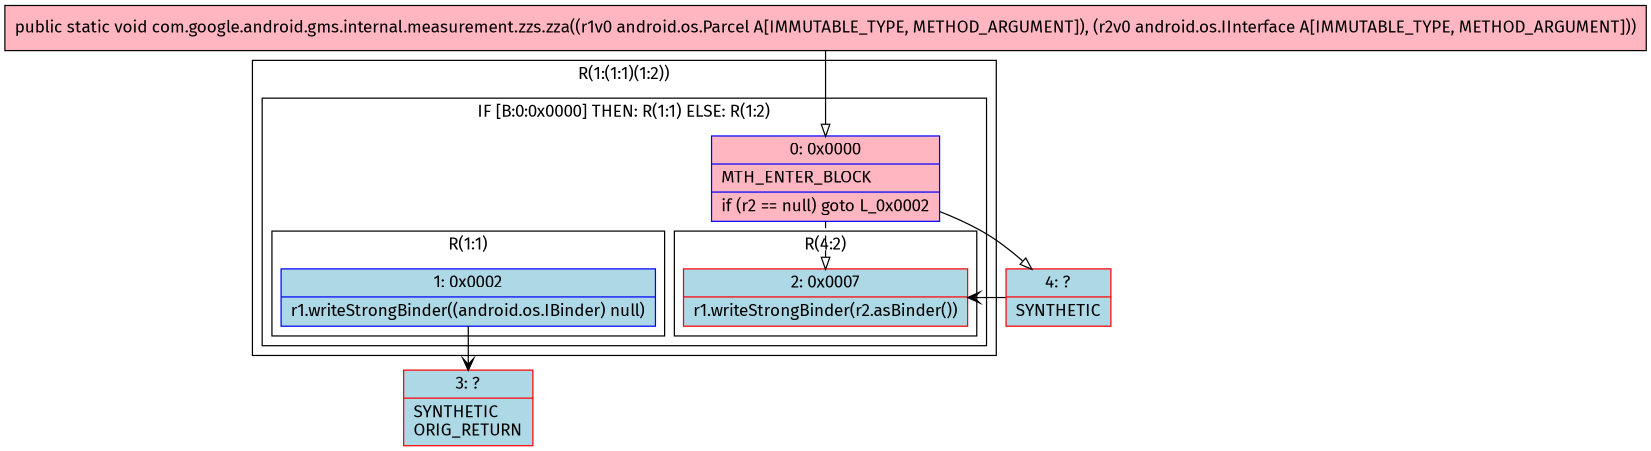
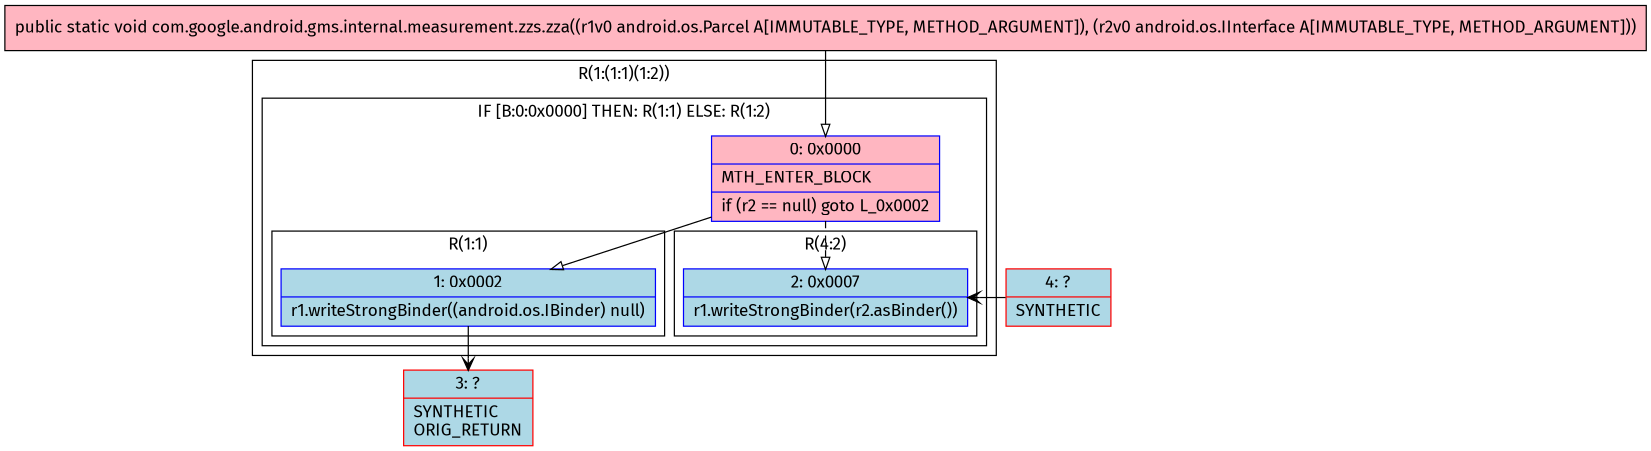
  digraph {
    fontname="Fira Sans"
    node [color=blue fillcolor=lightblue fontname="Fira Sans" shape=record style=filled]
    edge [arrowhead=onormal fontname="Fira Sans"]
    n1 [label="{1\:\ 0x0002|r1.writeStrongBinder((android.os.IBinder) null)\l}"]
-   n2 [color=red label="{2\:\ 0x0007|r1.writeStrongBinder(r2.asBinder())\l}"]
+   n2 [label="{2\:\ 0x0007|r1.writeStrongBinder(r2.asBinder())\l}"]
    n3 [fillcolor=lightpink label="{0\:\ 0x0000|MTH_ENTER_BLOCK\l|if (r2 == null) goto L_0x0002\l}"]
    n4 [color=red label="{3\:\ ?|SYNTHETIC\lORIG_RETURN\l}"]
    n5 [color=red label="{4\:\ ?|SYNTHETIC\l}"]
    n6 [fillcolor=lightpink label="{public static void com.google.android.gms.internal.measurement.zzs.zza((r1v0 android.os.Parcel A[IMMUTABLE_TYPE, METHOD_ARGUMENT]), (r2v0 android.os.IInterface A[IMMUTABLE_TYPE, METHOD_ARGUMENT])) }" color=""]
    subgraph cluster_1 {
      label="R(1:(1:1)(1:2))"
      subgraph cluster_2 {
        label="IF [B:0:0x0000] THEN: R(1:1) ELSE: R(1:2)"
        n3
        subgraph cluster_3 {
          label="R(1:1)"
          n1
        }
        subgraph cluster_4 {
          label="R(4:2)"
          n2
        }
      }
    }
    n1 -> n4 [arrowhead=vee]
-   n3 -> n5
+   n3 -> n1
    n3 -> n2 [style=dashed]
    n5 -> n2 [arrowhead=vee]
    n6 -> n3
  }
